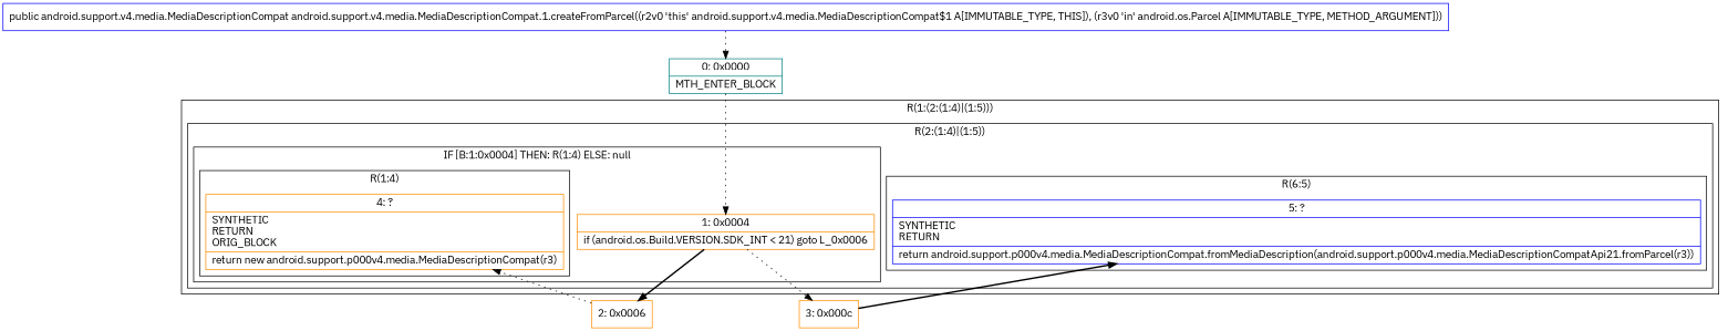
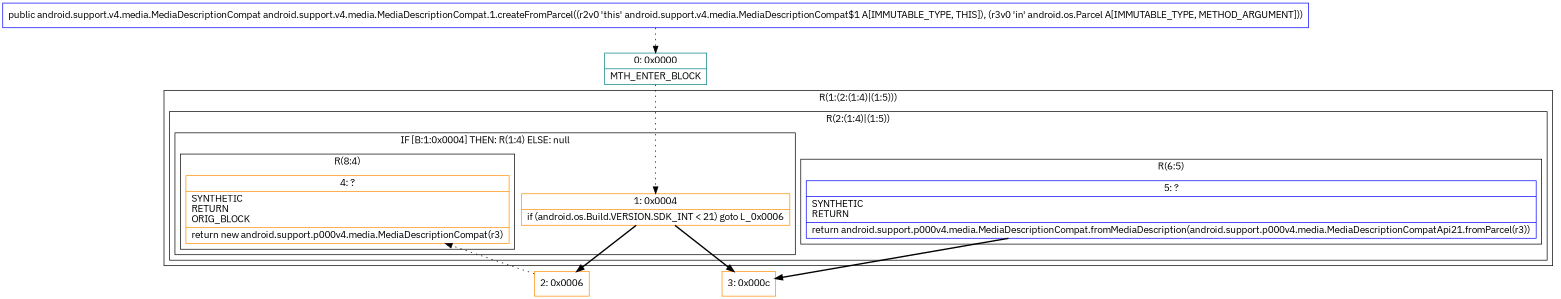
  digraph {
    fontname="IBM Plex Sans"
    node [color=darkorange fontname="IBM Plex Sans" shape=record]
    edge [fontname="IBM Plex Sans" style=bold]
    n1 [label="{4\:\ ?|SYNTHETIC\lRETURN\lORIG_BLOCK\l|return new android.support.p000v4.media.MediaDescriptionCompat(r3)\l}"]
    n2 [label="{1\:\ 0x0004|if (android.os.Build.VERSION.SDK_INT \< 21) goto L_0x0006\l}"]
    n3 [color=blue label="{5\:\ ?|SYNTHETIC\lRETURN\l|return android.support.p000v4.media.MediaDescriptionCompat.fromMediaDescription(android.support.p000v4.media.MediaDescriptionCompatApi21.fromParcel(r3))\l}"]
    n4 [label="{2\:\ 0x0006}"]
    n5 [label="{3\:\ 0x000c}"]
    n6 [color=teal label="{0\:\ 0x0000|MTH_ENTER_BLOCK\l}"]
    n7 [color=blue label="{public android.support.v4.media.MediaDescriptionCompat android.support.v4.media.MediaDescriptionCompat.1.createFromParcel((r2v0 'this' android.support.v4.media.MediaDescriptionCompat$1 A[IMMUTABLE_TYPE, THIS]), (r3v0 'in' android.os.Parcel A[IMMUTABLE_TYPE, METHOD_ARGUMENT])) }"]
    subgraph cluster_1 {
      label="R(1:(2:(1:4)|(1:5)))"
      subgraph cluster_2 {
        label="R(2:(1:4)|(1:5))"
        subgraph cluster_3 {
          label="IF [B:1:0x0004] THEN: R(1:4) ELSE: null"
          n2
          subgraph cluster_4 {
-           label="R(1:4)"
+           label="R(8:4)"
            n1
          }
        }
        subgraph cluster_5 {
          label="R(6:5)"
          n3
        }
      }
    }
    n2 -> n4
-   n2 -> n5 [style=dotted]
+   n2 -> n5
    n4 -> n1 [style=dotted]
-   n5 -> n3
+   n3 -> n5
    n6 -> n2 [style=dotted]
    n7 -> n6 [style=dotted]
  }
